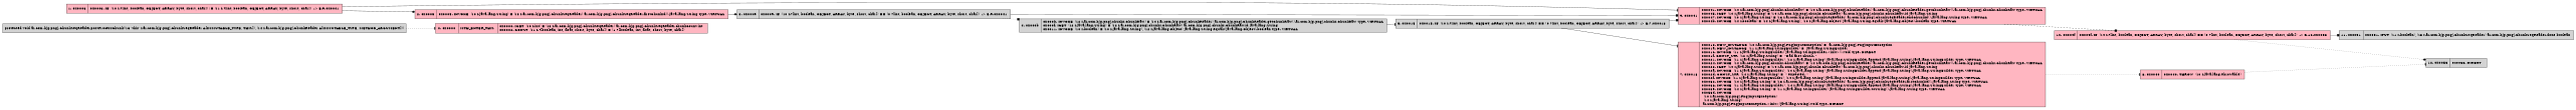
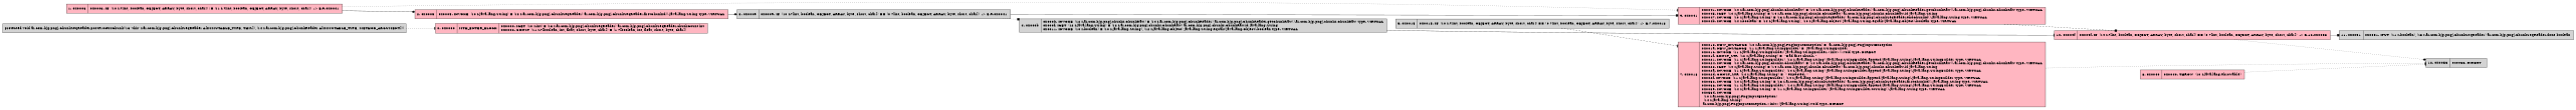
  digraph {
    rankdir=LR
    node [fillcolor=lightpink shape=record style=filled]
    edge [arrowhead=tee style=solid]
-   n1 [label="{0\:\ 0x0000|MTH_ENTER_THIS\l|0x0000: IGET  (r0 I:int) = (r3 I:ar.com.hjg.pngj.ChunkSeqReader) ar.com.hjg.pngj.ChunkSeqReader.chunkCount int \l0x0002: CONST  (r1 I:?[boolean, int, float, short, byte, char]) = (1 ?[boolean, int, float, short, byte, char]) \l}"]
+   n1 [label="{0\:\ 0x0000|MTH_ENTER_BLOCK\l|0x0000: IGET  (r0 I:int) = (r3 I:ar.com.hjg.pngj.ChunkSeqReader) ar.com.hjg.pngj.ChunkSeqReader.chunkCount int \l0x0002: CONST  (r1 I:?[boolean, int, float, short, byte, char]) = (1 ?[boolean, int, float, short, byte, char]) \l}"]
    n2 [label="{1\:\ 0x0003|0x0003: IF  (r0 I:?[int, boolean, OBJECT, ARRAY, byte, short, char]) != (r1 I:?[int, boolean, OBJECT, ARRAY, byte, short, char])  \-\> B:9:0x0041 \l}"]
    n3 [label="{2\:\ 0x0005|0x0005: INVOKE  (r0 I:java.lang.String) = (r3 I:ar.com.hjg.pngj.ChunkSeqReader) ar.com.hjg.pngj.ChunkSeqReader.firstChunkId():java.lang.String type: VIRTUAL \l}"]
    n4 [label="{9\:\ 0x0041|0x0041: INVOKE  (r4 I:ar.com.hjg.pngj.chunks.ChunkRaw) = (r4 I:ar.com.hjg.pngj.ChunkReader) ar.com.hjg.pngj.ChunkReader.getChunkRaw():ar.com.hjg.pngj.chunks.ChunkRaw type: VIRTUAL \l0x0045: IGET  (r4 I:java.lang.String) = (r4 I:ar.com.hjg.pngj.chunks.ChunkRaw) ar.com.hjg.pngj.chunks.ChunkRaw.id java.lang.String \l0x0047: INVOKE  (r0 I:java.lang.String) = (r3 I:ar.com.hjg.pngj.ChunkSeqReader) ar.com.hjg.pngj.ChunkSeqReader.endChunkId():java.lang.String type: VIRTUAL \l0x004b: INVOKE  (r4 I:boolean) = (r4 I:java.lang.String), (r0 I:java.lang.Object) java.lang.String.equals(java.lang.Object):boolean type: VIRTUAL \l}"]
    n5 [fillcolor=lightgrey label="{3\:\ 0x0009|0x0009: IF  (r0 I:?[int, boolean, OBJECT, ARRAY, byte, short, char]) == (0 ?[int, boolean, OBJECT, ARRAY, byte, short, char])  \-\> B:9:0x0041 \l}"]
    n6 [label="{10\:\ 0x004f|0x004f: IF  (r4 I:?[int, boolean, OBJECT, ARRAY, byte, short, char]) == (0 ?[int, boolean, OBJECT, ARRAY, byte, short, char])  \-\> B:12:0x0053 \l}"]
    n7 [fillcolor=lightgrey label="{4\:\ 0x000b|0x000b: INVOKE  (r2 I:ar.com.hjg.pngj.chunks.ChunkRaw) = (r4 I:ar.com.hjg.pngj.ChunkReader) ar.com.hjg.pngj.ChunkReader.getChunkRaw():ar.com.hjg.pngj.chunks.ChunkRaw type: VIRTUAL \l0x000f: IGET  (r2 I:java.lang.String) = (r2 I:ar.com.hjg.pngj.chunks.ChunkRaw) ar.com.hjg.pngj.chunks.ChunkRaw.id java.lang.String \l0x0011: INVOKE  (r0 I:boolean) = (r0 I:java.lang.String), (r2 I:java.lang.Object) java.lang.String.equals(java.lang.Object):boolean type: VIRTUAL \l}"]
    n8 [fillcolor=lightgrey label="{5\:\ 0x0015|0x0015: IF  (r0 I:?[int, boolean, OBJECT, ARRAY, byte, short, char]) == (0 ?[int, boolean, OBJECT, ARRAY, byte, short, char])  \-\> B:7:0x0018 \l}"]
    n9 [label="{7\:\ 0x0018|0x0018: NEW_INSTANCE  (r0 I:ar.com.hjg.pngj.PngjInputException) =  ar.com.hjg.pngj.PngjInputException \l0x001a: NEW_INSTANCE  (r1 I:java.lang.StringBuilder) =  java.lang.StringBuilder \l0x001c: INVOKE  (r1 I:java.lang.StringBuilder) java.lang.StringBuilder.\<init\>():void type: DIRECT \l0x001f: CONST_STR  (r2 I:java.lang.String) =  \"Bad first chunk: \" \l0x0021: INVOKE  (r1 I:java.lang.StringBuilder), (r2 I:java.lang.String) java.lang.StringBuilder.append(java.lang.String):java.lang.StringBuilder type: VIRTUAL \l0x0024: INVOKE  (r4 I:ar.com.hjg.pngj.chunks.ChunkRaw) = (r4 I:ar.com.hjg.pngj.ChunkReader) ar.com.hjg.pngj.ChunkReader.getChunkRaw():ar.com.hjg.pngj.chunks.ChunkRaw type: VIRTUAL \l0x0028: IGET  (r4 I:java.lang.String) = (r4 I:ar.com.hjg.pngj.chunks.ChunkRaw) ar.com.hjg.pngj.chunks.ChunkRaw.id java.lang.String \l0x002a: INVOKE  (r1 I:java.lang.StringBuilder), (r4 I:java.lang.String) java.lang.StringBuilder.append(java.lang.String):java.lang.StringBuilder type: VIRTUAL \l0x002d: CONST_STR  (r4 I:java.lang.String) =  \" expected: \" \l0x002f: INVOKE  (r1 I:java.lang.StringBuilder), (r4 I:java.lang.String) java.lang.StringBuilder.append(java.lang.String):java.lang.StringBuilder type: VIRTUAL \l0x0032: INVOKE  (r4 I:java.lang.String) = (r3 I:ar.com.hjg.pngj.ChunkSeqReader) ar.com.hjg.pngj.ChunkSeqReader.firstChunkId():java.lang.String type: VIRTUAL \l0x0036: INVOKE  (r1 I:java.lang.StringBuilder), (r4 I:java.lang.String) java.lang.StringBuilder.append(java.lang.String):java.lang.StringBuilder type: VIRTUAL \l0x0039: INVOKE  (r4 I:java.lang.String) = (r1 I:java.lang.StringBuilder) java.lang.StringBuilder.toString():java.lang.String type: VIRTUAL \l0x053d: INVOKE  \l  (r0 I:ar.com.hjg.pngj.PngjInputException)\l  (r4 I:java.lang.String)\l ar.com.hjg.pngj.PngjInputException.\<init\>(java.lang.String):void type: DIRECT \l}"]
    n10 [label="{8\:\ 0x0040|0x0040: THROW  (r0 I:java.lang.Throwable) \l}"]
    n11 [fillcolor=lightgrey label="{12\:\ 0x0053|0x0053: DIRECT   \l}"]
    n12 [fillcolor=lightgrey label="{11\:\ 0x0051|0x0051: IPUT  (r1 I:boolean), (r3 I:ar.com.hjg.pngj.ChunkSeqReader) ar.com.hjg.pngj.ChunkSeqReader.done boolean \l}"]
    n13 [fillcolor=lightgrey label="{protected void ar.com.hjg.pngj.ChunkSeqReader.postProcessChunk((r3 'this' I:ar.com.hjg.pngj.ChunkSeqReader A[IMMUTABLE_TYPE, THIS]), (r4 I:ar.com.hjg.pngj.ChunkReader A[IMMUTABLE_TYPE, METHOD_ARGUMENT])) }"]
    n2 -> n3 [arrowhead=diamond]
-   n2 -> n4
+   n2 -> n4 [style=dotted]
    n3 -> n5 [arrowhead=diamond]
    n4 -> n6 [arrowhead=box style=dashed]
    n5 -> n4 [arrowhead=box]
    n5 -> n7 [arrowhead=box style=dotted]
    n6 -> n11 [arrowhead=diamond style=dotted]
    n6 -> n12 [arrowhead=box]
-   n7 -> n8
-   n8 -> n4 [arrowhead=box]
-   n8 -> n9
-   n9 -> n10 [style=dotted]
+   n7 -> n6
+   n8 -> n9 [style=dashed]
+   n9 -> n11 [style=dotted]
    n10 -> n11 [style=dotted]
    n13 -> n1 [style=dotted]
  }
